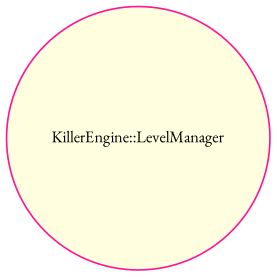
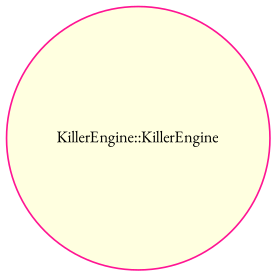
  digraph {
    rankdir=LR
    fontname="EB Garamond"
-   n1 [color=deeppink fillcolor=lightyellow fontname="EB Garamond" fontsize=10 height=0.2 label="KillerEngine::LevelManager" shape=circle style=filled width=0.4]
+   n1 [color=deeppink fillcolor=lightyellow fontname="EB Garamond" fontsize=10 height=0.2 label="KillerEngine::KillerEngine" shape=circle style=filled width=0.4]
  }
